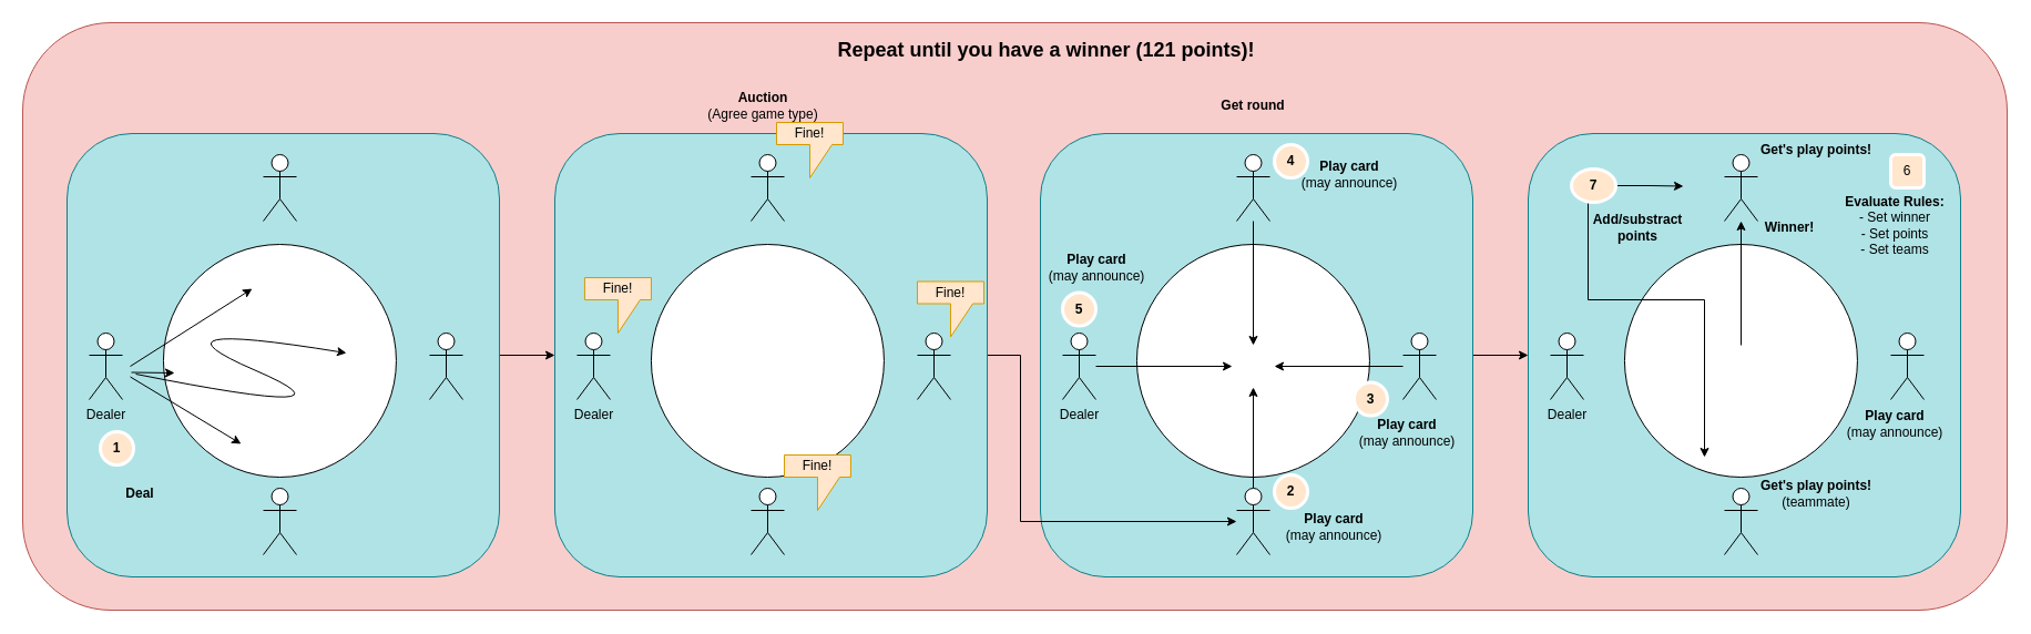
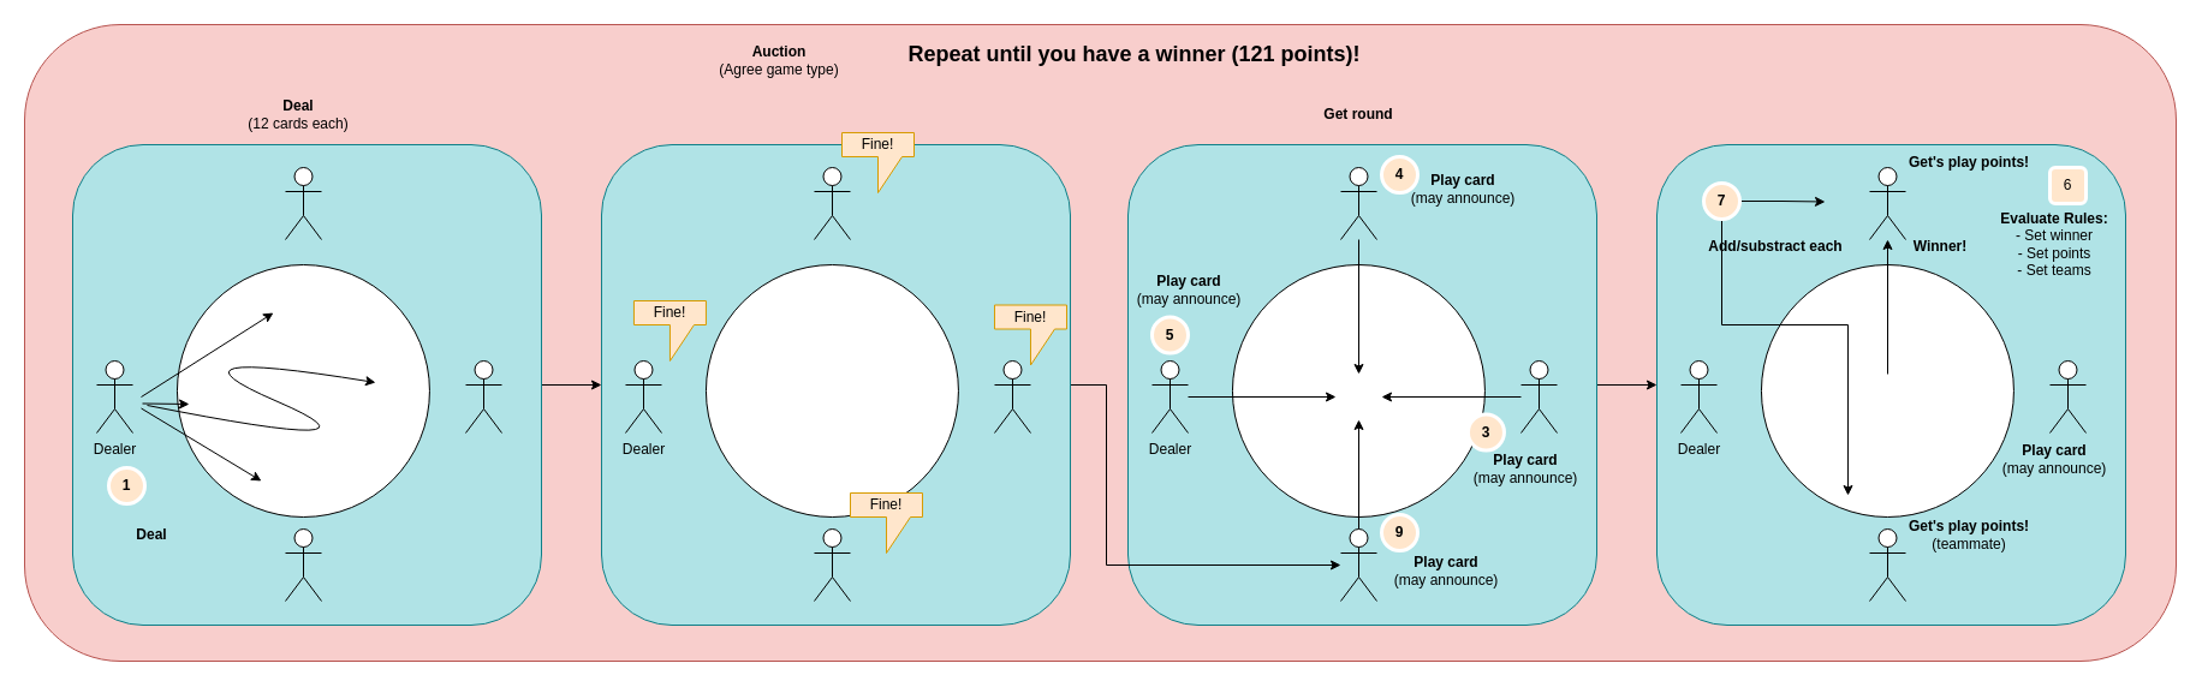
  <mxCell id="0" />
  <mxCell id="1" parent="0" />
  <mxCell id="2" value="" style="rounded=1;whiteSpace=wrap;html=1;fillColor=#f8cecc;strokeColor=#b85450;" parent="1" vertex="1"><mxGeometry x="20" y="20" width="1790" height="530" as="geometry" /></mxCell>
  <mxCell id="3" style="edgeStyle=orthogonalEdgeStyle;rounded=0;orthogonalLoop=1;jettySize=auto;html=1;entryX=0;entryY=0.5;entryDx=0;entryDy=0;" edge="1" parent="1" source="4" target="70"><mxGeometry relative="1" as="geometry" /></mxCell>
  <mxCell id="4" value="" style="rounded=1;whiteSpace=wrap;html=1;fillColor=#b0e3e6;strokeColor=#0e8088;" parent="1" vertex="1"><mxGeometry x="60" y="120" width="390" height="400" as="geometry" /></mxCell>
  <mxCell id="5" value="" style="ellipse;whiteSpace=wrap;html=1;aspect=fixed;" parent="1" vertex="1"><mxGeometry x="146.95" y="220" width="210" height="210" as="geometry" /></mxCell>
  <mxCell id="6" value="Dealer" style="shape=umlActor;verticalLabelPosition=bottom;verticalAlign=top;html=1;outlineConnect=0;" parent="1" vertex="1"><mxGeometry x="80" y="300" width="30" height="60" as="geometry" /></mxCell>
  <mxCell id="7" value="" style="shape=umlActor;verticalLabelPosition=bottom;verticalAlign=top;html=1;outlineConnect=0;" parent="1" vertex="1"><mxGeometry x="237" y="440" width="30" height="60" as="geometry" /></mxCell>
  <mxCell id="8" value="" style="shape=umlActor;verticalLabelPosition=bottom;verticalAlign=top;html=1;outlineConnect=0;" parent="1" vertex="1"><mxGeometry x="387" y="300" width="30" height="60" as="geometry" /></mxCell>
  <mxCell id="9" value="" style="shape=umlActor;verticalLabelPosition=bottom;verticalAlign=top;html=1;outlineConnect=0;" parent="1" vertex="1"><mxGeometry x="237" y="139" width="30" height="60" as="geometry" /></mxCell>
  <mxCell id="10" value="" style="endArrow=classic;html=1;rounded=0;" parent="1" edge="1"><mxGeometry width="50" height="50" relative="1" as="geometry"><mxPoint x="117" y="330" as="sourcePoint" /><mxPoint x="227" y="260" as="targetPoint" /></mxGeometry></mxCell>
  <mxCell id="11" value="" style="endArrow=classic;html=1;rounded=0;" parent="1" edge="1"><mxGeometry width="50" height="50" relative="1" as="geometry"><mxPoint x="117" y="339.5" as="sourcePoint" /><mxPoint x="217" y="400" as="targetPoint" /></mxGeometry></mxCell>
  <mxCell id="12" value="" style="endArrow=classic;html=1;rounded=0;" parent="1" edge="1"><mxGeometry width="50" height="50" relative="1" as="geometry"><mxPoint x="118" y="335.5" as="sourcePoint" /><mxPoint x="157" y="336" as="targetPoint" /></mxGeometry></mxCell>
  <mxCell id="13" value="" style="curved=1;endArrow=classic;html=1;rounded=0;entryX=-0.167;entryY=0.259;entryDx=0;entryDy=0;entryPerimeter=0;" parent="1" edge="1"><mxGeometry width="50" height="50" relative="1" as="geometry"><mxPoint x="122" y="337" as="sourcePoint" /><mxPoint x="312.007" y="318.011" as="targetPoint" /><Array as="points"><mxPoint x="337" y="380" /><mxPoint x="122" y="287" /></Array></mxGeometry></mxCell>
  <mxCell id="14" value="&lt;b&gt;Deal&lt;/b&gt;" style="text;html=1;align=center;verticalAlign=middle;whiteSpace=wrap;rounded=0;" parent="1" vertex="1"><mxGeometry x="67" y="430" width="118.05" height="30" as="geometry" /></mxCell>
  <mxCell id="15" style="edgeStyle=orthogonalEdgeStyle;rounded=0;orthogonalLoop=1;jettySize=auto;html=1;entryX=0;entryY=0.5;entryDx=0;entryDy=0;" parent="1" source="16" target="46" edge="1"><mxGeometry relative="1" as="geometry" /></mxCell>
  <mxCell id="16" value="" style="rounded=1;whiteSpace=wrap;html=1;fillColor=#b0e3e6;strokeColor=#0e8088;" parent="1" vertex="1"><mxGeometry x="938" y="120" width="390" height="400" as="geometry" /></mxCell>
  <mxCell id="17" value="" style="ellipse;whiteSpace=wrap;html=1;aspect=fixed;" parent="1" vertex="1"><mxGeometry x="1024.95" y="220" width="210" height="210" as="geometry" /></mxCell>
  <mxCell id="18" style="edgeStyle=orthogonalEdgeStyle;rounded=0;orthogonalLoop=1;jettySize=auto;html=1;" parent="1" source="19" target="32" edge="1"><mxGeometry relative="1" as="geometry" /></mxCell>
  <mxCell id="19" value="Dealer" style="shape=umlActor;verticalLabelPosition=bottom;verticalAlign=top;html=1;outlineConnect=0;" parent="1" vertex="1"><mxGeometry x="958" y="300" width="30" height="60" as="geometry" /></mxCell>
  <mxCell id="20" style="edgeStyle=orthogonalEdgeStyle;rounded=0;orthogonalLoop=1;jettySize=auto;html=1;" parent="1" source="21" target="32" edge="1"><mxGeometry relative="1" as="geometry" /></mxCell>
  <mxCell id="21" value="" style="shape=umlActor;verticalLabelPosition=bottom;verticalAlign=top;html=1;outlineConnect=0;" parent="1" vertex="1"><mxGeometry x="1115" y="440" width="30" height="60" as="geometry" /></mxCell>
  <mxCell id="22" style="edgeStyle=orthogonalEdgeStyle;rounded=0;orthogonalLoop=1;jettySize=auto;html=1;" parent="1" source="23" target="32" edge="1"><mxGeometry relative="1" as="geometry" /></mxCell>
  <mxCell id="23" value="" style="shape=umlActor;verticalLabelPosition=bottom;verticalAlign=top;html=1;outlineConnect=0;" parent="1" vertex="1"><mxGeometry x="1265" y="300" width="30" height="60" as="geometry" /></mxCell>
  <mxCell id="24" style="edgeStyle=orthogonalEdgeStyle;rounded=0;orthogonalLoop=1;jettySize=auto;html=1;" parent="1" source="25" target="32" edge="1"><mxGeometry relative="1" as="geometry" /></mxCell>
  <mxCell id="25" value="" style="shape=umlActor;verticalLabelPosition=bottom;verticalAlign=top;html=1;outlineConnect=0;" parent="1" vertex="1"><mxGeometry x="1115" y="139" width="30" height="60" as="geometry" /></mxCell>
  <mxCell id="26" value="&lt;b&gt;Get round&lt;br&gt;&lt;/b&gt;" style="text;html=1;align=center;verticalAlign=middle;whiteSpace=wrap;rounded=0;" parent="1" vertex="1"><mxGeometry x="1070.92" width="118.05" height="30" as="geometry" y="80" /></mxCell>
  <mxCell id="27" value="&lt;b&gt;1&lt;/b&gt;" style="ellipse;whiteSpace=wrap;html=1;aspect=fixed;fillColor=#ffe6cc;strokeColor=#FFFFFF;strokeWidth=3;" parent="1" vertex="1"><mxGeometry x="90" y="389" width="30" height="30" as="geometry" /></mxCell>
  <mxCell id="28" value="" style="shape=image;html=1;verticalAlign=top;verticalLabelPosition=bottom;labelBackgroundColor=#ffffff;imageAspect=0;aspect=fixed;image=https://cdn1.iconfinder.com/data/icons/DarkGlass_Reworked/128x128/apps/kpat.png" parent="1" vertex="1"><mxGeometry x="229" y="390" width="38" height="38" as="geometry" /></mxCell>
  <mxCell id="29" value="" style="shape=image;html=1;verticalAlign=top;verticalLabelPosition=bottom;labelBackgroundColor=#ffffff;imageAspect=0;aspect=fixed;image=https://cdn1.iconfinder.com/data/icons/DarkGlass_Reworked/128x128/apps/kpat.png" parent="1" vertex="1"><mxGeometry x="312.95" y="306.5" width="38" height="38" as="geometry" /></mxCell>
  <mxCell id="30" value="" style="shape=image;html=1;verticalAlign=top;verticalLabelPosition=bottom;labelBackgroundColor=#ffffff;imageAspect=0;aspect=fixed;image=https://cdn1.iconfinder.com/data/icons/DarkGlass_Reworked/128x128/apps/kpat.png" parent="1" vertex="1"><mxGeometry x="232.95" y="225.5" width="38" height="38" as="geometry" /></mxCell>
  <mxCell id="31" value="" style="shape=image;html=1;verticalAlign=top;verticalLabelPosition=bottom;labelBackgroundColor=#ffffff;imageAspect=0;aspect=fixed;image=https://cdn1.iconfinder.com/data/icons/DarkGlass_Reworked/128x128/apps/kpat.png" parent="1" vertex="1"><mxGeometry x="152" y="306.5" width="38" height="38" as="geometry" /></mxCell>
  <mxCell id="32" value="" style="shape=image;html=1;verticalAlign=top;verticalLabelPosition=bottom;labelBackgroundColor=#ffffff;imageAspect=0;aspect=fixed;image=https://cdn1.iconfinder.com/data/icons/DarkGlass_Reworked/128x128/apps/kpat.png" parent="1" vertex="1"><mxGeometry x="1111" y="311" width="38" height="38" as="geometry" /></mxCell>
- <mxCell id="33" value="&lt;b&gt;2&lt;/b&gt;" style="ellipse;whiteSpace=wrap;html=1;aspect=fixed;fillColor=#ffe6cc;strokeColor=#FFFFFF;strokeWidth=3;" parent="1" vertex="1"><mxGeometry x="1149" y="428" width="30" height="30" as="geometry" /></mxCell>
+ <mxCell id="33" value="&lt;b&gt;9&lt;/b&gt;" style="ellipse;whiteSpace=wrap;html=1;aspect=fixed;fillColor=#ffe6cc;strokeColor=#FFFFFF;strokeWidth=3;" parent="1" vertex="1"><mxGeometry x="1149" y="428" width="30" height="30" as="geometry" /></mxCell>
  <mxCell id="34" value="&lt;b&gt;Play card&lt;/b&gt;&lt;br&gt;(may announce)" style="text;html=1;align=center;verticalAlign=middle;whiteSpace=wrap;rounded=0;" parent="1" vertex="1"><mxGeometry x="1143.9" y="460" width="118.05" height="30" as="geometry" /></mxCell>
+ <mxCell id="35" value="&lt;b&gt;Deal&lt;/b&gt;&lt;br&gt;(12 cards each)" style="text;html=1;align=center;verticalAlign=middle;whiteSpace=wrap;rounded=0;" parent="1" vertex="1"><mxGeometry x="188.97" width="118.05" height="30" as="geometry" y="80" /></mxCell>
  <mxCell id="36" value="&lt;b&gt;3&lt;/b&gt;" style="ellipse;whiteSpace=wrap;html=1;aspect=fixed;fillColor=#ffe6cc;strokeColor=#FFFFFF;strokeWidth=3;" parent="1" vertex="1"><mxGeometry x="1220.95" y="344.5" width="30" height="30" as="geometry" /></mxCell>
  <mxCell id="37" value="&lt;b&gt;Play card&lt;/b&gt;&lt;br&gt;(may announce)" style="text;html=1;align=center;verticalAlign=middle;whiteSpace=wrap;rounded=0;" parent="1" vertex="1"><mxGeometry x="1209.95" y="374.5" width="118.05" height="30" as="geometry" /></mxCell>
  <mxCell id="38" value="&lt;b&gt;4&lt;/b&gt;" style="ellipse;whiteSpace=wrap;html=1;aspect=fixed;fillColor=#ffe6cc;strokeColor=#FFFFFF;strokeWidth=3;" parent="1" vertex="1"><mxGeometry x="1149" y="130" width="30" height="30" as="geometry" /></mxCell>
  <mxCell id="39" value="&lt;b&gt;Play card&lt;/b&gt;&lt;br&gt;(may announce)" style="text;html=1;align=center;verticalAlign=middle;whiteSpace=wrap;rounded=0;" parent="1" vertex="1"><mxGeometry x="1158" y="142" width="118.05" height="30" as="geometry" /></mxCell>
  <mxCell id="40" value="&lt;b&gt;5&lt;/b&gt;" style="ellipse;whiteSpace=wrap;html=1;aspect=fixed;fillColor=#ffe6cc;strokeColor=#FFFFFF;strokeWidth=3;" parent="1" vertex="1"><mxGeometry x="958" y="263.5" width="30" height="30" as="geometry" /></mxCell>
  <mxCell id="41" value="&lt;b&gt;Play card&lt;/b&gt;&lt;br&gt;(may announce)" style="text;html=1;align=center;verticalAlign=middle;whiteSpace=wrap;rounded=0;" parent="1" vertex="1"><mxGeometry x="930" y="225.5" width="118.05" height="30" as="geometry" /></mxCell>
  <mxCell id="42" value="" style="shape=image;html=1;verticalAlign=top;verticalLabelPosition=bottom;labelBackgroundColor=#ffffff;imageAspect=0;aspect=fixed;image=https://cdn1.iconfinder.com/data/icons/DarkGlass_Reworked/128x128/apps/kpat.png" parent="1" vertex="1"><mxGeometry x="978" y="290" width="38" height="38" as="geometry" /></mxCell>
  <mxCell id="43" value="" style="shape=image;html=1;verticalAlign=top;verticalLabelPosition=bottom;labelBackgroundColor=#ffffff;imageAspect=0;aspect=fixed;image=https://cdn1.iconfinder.com/data/icons/DarkGlass_Reworked/128x128/apps/kpat.png" parent="1" vertex="1"><mxGeometry x="1078" y="412" width="38" height="38" as="geometry" /></mxCell>
  <mxCell id="44" value="" style="shape=image;html=1;verticalAlign=top;verticalLabelPosition=bottom;labelBackgroundColor=#ffffff;imageAspect=0;aspect=fixed;image=https://cdn1.iconfinder.com/data/icons/DarkGlass_Reworked/128x128/apps/kpat.png" parent="1" vertex="1"><mxGeometry x="1227" y="290" width="38" height="38" as="geometry" /></mxCell>
  <mxCell id="45" value="" style="shape=image;html=1;verticalAlign=top;verticalLabelPosition=bottom;labelBackgroundColor=#ffffff;imageAspect=0;aspect=fixed;image=https://cdn1.iconfinder.com/data/icons/DarkGlass_Reworked/128x128/apps/kpat.png" parent="1" vertex="1"><mxGeometry x="1078" y="139" width="38" height="38" as="geometry" /></mxCell>
  <mxCell id="46" value="" style="rounded=1;whiteSpace=wrap;html=1;fillColor=#b0e3e6;strokeColor=#0e8088;" parent="1" vertex="1"><mxGeometry x="1378" y="120" width="390" height="400" as="geometry" /></mxCell>
  <mxCell id="47" value="" style="ellipse;whiteSpace=wrap;html=1;aspect=fixed;" parent="1" vertex="1"><mxGeometry x="1464.95" y="220" width="210" height="210" as="geometry" /></mxCell>
  <mxCell id="48" value="Dealer" style="shape=umlActor;verticalLabelPosition=bottom;verticalAlign=top;html=1;outlineConnect=0;" parent="1" vertex="1"><mxGeometry x="1398" y="300" width="30" height="60" as="geometry" /></mxCell>
  <mxCell id="49" value="" style="shape=umlActor;verticalLabelPosition=bottom;verticalAlign=top;html=1;outlineConnect=0;" parent="1" vertex="1"><mxGeometry x="1555" y="440" width="30" height="60" as="geometry" /></mxCell>
  <mxCell id="50" value="" style="shape=umlActor;verticalLabelPosition=bottom;verticalAlign=top;html=1;outlineConnect=0;" parent="1" vertex="1"><mxGeometry x="1705" y="300" width="30" height="60" as="geometry" /></mxCell>
  <mxCell id="51" value="" style="shape=umlActor;verticalLabelPosition=bottom;verticalAlign=top;html=1;outlineConnect=0;" parent="1" vertex="1"><mxGeometry x="1555" y="139" width="30" height="60" as="geometry" /></mxCell>
  <mxCell id="52" style="edgeStyle=orthogonalEdgeStyle;rounded=0;orthogonalLoop=1;jettySize=auto;html=1;" parent="1" source="53" target="51" edge="1"><mxGeometry relative="1" as="geometry" /></mxCell>
  <mxCell id="53" value="" style="shape=image;html=1;verticalAlign=top;verticalLabelPosition=bottom;labelBackgroundColor=#ffffff;imageAspect=0;aspect=fixed;image=https://cdn1.iconfinder.com/data/icons/DarkGlass_Reworked/128x128/apps/kpat.png" parent="1" vertex="1"><mxGeometry x="1551" y="311" width="38" height="38" as="geometry" /></mxCell>
  <mxCell id="54" value="6" style="whiteSpace=wrap;html=1;aspect=fixed;fillColor=#ffe6cc;strokeColor=#FFFFFF;strokeWidth=3;rounded=1;" parent="1" vertex="1"><mxGeometry x="1705" y="139" width="30" height="30" as="geometry" /></mxCell>
  <mxCell id="55" value="&lt;b&gt;Evaluate Rules:&lt;/b&gt;&lt;br&gt;- Set winner&lt;br&gt;- Set points&lt;br&gt;&lt;div&gt;- Set teams&lt;/div&gt;" style="text;html=1;align=center;verticalAlign=middle;whiteSpace=wrap;rounded=0;" parent="1" vertex="1"><mxGeometry x="1649.95" y="172" width="118.05" height="61" as="geometry" /></mxCell>
  <mxCell id="56" value="&lt;b&gt;Play card&lt;/b&gt;&lt;br&gt;(may announce)" style="text;html=1;align=center;verticalAlign=middle;whiteSpace=wrap;rounded=0;" parent="1" vertex="1"><mxGeometry x="1649.95" y="366.5" width="118.05" height="30" as="geometry" /></mxCell>
  <mxCell id="57" value="" style="shape=image;html=1;verticalAlign=top;verticalLabelPosition=bottom;labelBackgroundColor=#ffffff;imageAspect=0;aspect=fixed;image=https://cdn1.iconfinder.com/data/icons/DarkGlass_Reworked/128x128/apps/kpat.png" parent="1" vertex="1"><mxGeometry x="1418" y="290" width="38" height="38" as="geometry" /></mxCell>
  <mxCell id="58" value="" style="shape=image;html=1;verticalAlign=top;verticalLabelPosition=bottom;labelBackgroundColor=#ffffff;imageAspect=0;aspect=fixed;image=https://cdn1.iconfinder.com/data/icons/DarkGlass_Reworked/128x128/apps/kpat.png" parent="1" vertex="1"><mxGeometry x="1518" y="412" width="38" height="38" as="geometry" /></mxCell>
  <mxCell id="59" value="" style="shape=image;html=1;verticalAlign=top;verticalLabelPosition=bottom;labelBackgroundColor=#ffffff;imageAspect=0;aspect=fixed;image=https://cdn1.iconfinder.com/data/icons/DarkGlass_Reworked/128x128/apps/kpat.png" parent="1" vertex="1"><mxGeometry x="1667" y="290" width="38" height="38" as="geometry" /></mxCell>
  <mxCell id="60" value="" style="shape=image;html=1;verticalAlign=top;verticalLabelPosition=bottom;labelBackgroundColor=#ffffff;imageAspect=0;aspect=fixed;image=https://cdn1.iconfinder.com/data/icons/DarkGlass_Reworked/128x128/apps/kpat.png" parent="1" vertex="1"><mxGeometry x="1518" y="139" width="38" height="38" as="geometry" /></mxCell>
  <mxCell id="61" style="edgeStyle=orthogonalEdgeStyle;rounded=0;orthogonalLoop=1;jettySize=auto;html=1;entryX=0;entryY=0.75;entryDx=0;entryDy=0;" parent="1" source="63" target="60" edge="1"><mxGeometry relative="1" as="geometry" /></mxCell>
  <mxCell id="62" style="edgeStyle=orthogonalEdgeStyle;rounded=0;orthogonalLoop=1;jettySize=auto;html=1;" parent="1" source="63" target="58" edge="1"><mxGeometry relative="1" as="geometry"><Array as="points"><mxPoint x="1432" y="270" /><mxPoint x="1537" y="270" /></Array></mxGeometry></mxCell>
- <mxCell id="63" value="&lt;b&gt;7&lt;/b&gt;" style="ellipse;whiteSpace=wrap;html=1;aspect=fixed;fillColor=#ffe6cc;strokeColor=#FFFFFF;strokeWidth=3;" parent="1" vertex="1"><mxGeometry x="1417.01" y="152" width="40" height="30" as="geometry" /></mxCell>
- <mxCell id="64" value="&lt;b&gt;Add/substract points&lt;/b&gt;" style="text;html=1;align=center;verticalAlign=middle;whiteSpace=wrap;rounded=0;" parent="1" vertex="1"><mxGeometry x="1418" y="190" width="118.05" height="30" as="geometry" /></mxCell>
+ <mxCell id="63" value="&lt;b&gt;7&lt;/b&gt;" style="ellipse;whiteSpace=wrap;html=1;aspect=fixed;fillColor=#ffe6cc;strokeColor=#FFFFFF;strokeWidth=3;" parent="1" vertex="1"><mxGeometry x="1417.01" y="152" width="30" height="30" as="geometry" /></mxCell>
+ <mxCell id="64" value="&lt;b&gt;Add/substract each&lt;/b&gt;" style="text;html=1;align=center;verticalAlign=middle;whiteSpace=wrap;rounded=0;" parent="1" vertex="1"><mxGeometry x="1418" y="190" width="118.05" height="30" as="geometry" /></mxCell>
  <mxCell id="65" value="&lt;b&gt;Winner!&lt;/b&gt;" style="text;html=1;align=center;verticalAlign=middle;whiteSpace=wrap;rounded=0;" parent="1" vertex="1"><mxGeometry x="1555" y="190" width="118.05" height="30" as="geometry" /></mxCell>
  <mxCell id="66" value="&lt;b&gt;Get's play points!&lt;/b&gt;&lt;br&gt;(teammate)" style="text;html=1;align=center;verticalAlign=middle;whiteSpace=wrap;rounded=0;" parent="1" vertex="1"><mxGeometry x="1579" y="430" width="118.05" height="30" as="geometry" /></mxCell>
  <mxCell id="67" value="&lt;b&gt;Get's play points!&lt;/b&gt;" style="text;html=1;align=center;verticalAlign=middle;whiteSpace=wrap;rounded=0;" parent="1" vertex="1"><mxGeometry x="1579" y="120" width="118.05" height="30" as="geometry" /></mxCell>
  <mxCell id="68" value="&lt;b style=&quot;font-size: 18px;&quot;&gt;Repeat until you have a winner (121 points)!&lt;br style=&quot;font-size: 18px;&quot;&gt;&lt;/b&gt;" style="text;html=1;align=center;verticalAlign=middle;whiteSpace=wrap;rounded=0;fontSize=18;" parent="1" vertex="1"><mxGeometry x="728.73" y="30" width="429.27" height="30" as="geometry" /></mxCell>
  <mxCell id="69" style="edgeStyle=orthogonalEdgeStyle;rounded=0;orthogonalLoop=1;jettySize=auto;html=1;" edge="1" parent="1" source="70" target="21"><mxGeometry relative="1" as="geometry"><Array as="points"><mxPoint x="920" y="320" /><mxPoint x="920" y="470" /></Array></mxGeometry></mxCell>
  <mxCell id="70" value="" style="rounded=1;whiteSpace=wrap;html=1;fillColor=#b0e3e6;strokeColor=#0e8088;" vertex="1" parent="1"><mxGeometry x="499.99" y="120" width="390" height="400" as="geometry" /></mxCell>
  <mxCell id="71" value="" style="ellipse;whiteSpace=wrap;html=1;aspect=fixed;" vertex="1" parent="1"><mxGeometry x="586.94" y="220" width="210" height="210" as="geometry" /></mxCell>
  <mxCell id="72" value="Dealer" style="shape=umlActor;verticalLabelPosition=bottom;verticalAlign=top;html=1;outlineConnect=0;" vertex="1" parent="1"><mxGeometry x="519.99" y="300" width="30" height="60" as="geometry" /></mxCell>
  <mxCell id="73" value="" style="shape=umlActor;verticalLabelPosition=bottom;verticalAlign=top;html=1;outlineConnect=0;" vertex="1" parent="1"><mxGeometry x="676.99" y="440" width="30" height="60" as="geometry" /></mxCell>
  <mxCell id="74" value="" style="shape=umlActor;verticalLabelPosition=bottom;verticalAlign=top;html=1;outlineConnect=0;" vertex="1" parent="1"><mxGeometry x="826.99" y="300" width="30" height="60" as="geometry" /></mxCell>
  <mxCell id="75" value="" style="shape=umlActor;verticalLabelPosition=bottom;verticalAlign=top;html=1;outlineConnect=0;" vertex="1" parent="1"><mxGeometry x="676.99" y="139" width="30" height="60" as="geometry" /></mxCell>
  <mxCell id="76" value="" style="shape=image;html=1;verticalAlign=top;verticalLabelPosition=bottom;labelBackgroundColor=#ffffff;imageAspect=0;aspect=fixed;image=https://cdn1.iconfinder.com/data/icons/DarkGlass_Reworked/128x128/apps/kpat.png" vertex="1" parent="1"><mxGeometry x="668.99" y="390" width="38" height="38" as="geometry" /></mxCell>
  <mxCell id="77" value="" style="shape=image;html=1;verticalAlign=top;verticalLabelPosition=bottom;labelBackgroundColor=#ffffff;imageAspect=0;aspect=fixed;image=https://cdn1.iconfinder.com/data/icons/DarkGlass_Reworked/128x128/apps/kpat.png" vertex="1" parent="1"><mxGeometry x="752.94" y="306.5" width="38" height="38" as="geometry" /></mxCell>
  <mxCell id="78" value="" style="shape=image;html=1;verticalAlign=top;verticalLabelPosition=bottom;labelBackgroundColor=#ffffff;imageAspect=0;aspect=fixed;image=https://cdn1.iconfinder.com/data/icons/DarkGlass_Reworked/128x128/apps/kpat.png" vertex="1" parent="1"><mxGeometry x="672.94" y="225.5" width="38" height="38" as="geometry" /></mxCell>
  <mxCell id="79" value="" style="shape=image;html=1;verticalAlign=top;verticalLabelPosition=bottom;labelBackgroundColor=#ffffff;imageAspect=0;aspect=fixed;image=https://cdn1.iconfinder.com/data/icons/DarkGlass_Reworked/128x128/apps/kpat.png" vertex="1" parent="1"><mxGeometry x="591.99" y="306.5" width="38" height="38" as="geometry" /></mxCell>
- <mxCell id="80" value="&lt;b&gt;Auction&lt;/b&gt;&lt;br&gt;(Agree game type)" style="text;html=1;align=center;verticalAlign=middle;whiteSpace=wrap;rounded=0;" vertex="1" parent="1"><mxGeometry x="628.96" width="118.05" height="30" as="geometry" y="80" /></mxCell>
+ <mxCell id="80" value="&lt;b&gt;Auction&lt;/b&gt;&lt;br&gt;(Agree game type)" style="text;html=1;align=center;verticalAlign=middle;whiteSpace=wrap;rounded=0;" vertex="1" parent="1"><mxGeometry x="588.96" y="35" width="118.05" height="30" as="geometry" /></mxCell>
  <mxCell id="81" value="Fine!" style="shape=callout;whiteSpace=wrap;html=1;perimeter=calloutPerimeter;strokeColor=#d79b00;align=center;verticalAlign=middle;fontFamily=Helvetica;fontSize=12;fillColor=#ffe6cc;" vertex="1" parent="1"><mxGeometry x="700" y="110" width="60" height="50" as="geometry" /></mxCell>
  <mxCell id="82" value="Fine!" style="shape=callout;whiteSpace=wrap;html=1;perimeter=calloutPerimeter;strokeColor=#d79b00;align=center;verticalAlign=middle;fontFamily=Helvetica;fontSize=12;fillColor=#ffe6cc;" vertex="1" parent="1"><mxGeometry x="826.99" y="253.5" width="60" height="50" as="geometry" /></mxCell>
  <mxCell id="83" value="Fine!" style="shape=callout;whiteSpace=wrap;html=1;perimeter=calloutPerimeter;strokeColor=#d79b00;align=center;verticalAlign=middle;fontFamily=Helvetica;fontSize=12;fillColor=#ffe6cc;" vertex="1" parent="1"><mxGeometry x="706.99" y="410" width="60" height="50" as="geometry" /></mxCell>
  <mxCell id="84" value="Fine!" style="shape=callout;whiteSpace=wrap;html=1;perimeter=calloutPerimeter;strokeColor=#d79b00;align=center;verticalAlign=middle;fontFamily=Helvetica;fontSize=12;fillColor=#ffe6cc;" vertex="1" parent="1"><mxGeometry x="526.94" y="250" width="60" height="50" as="geometry" /></mxCell>
